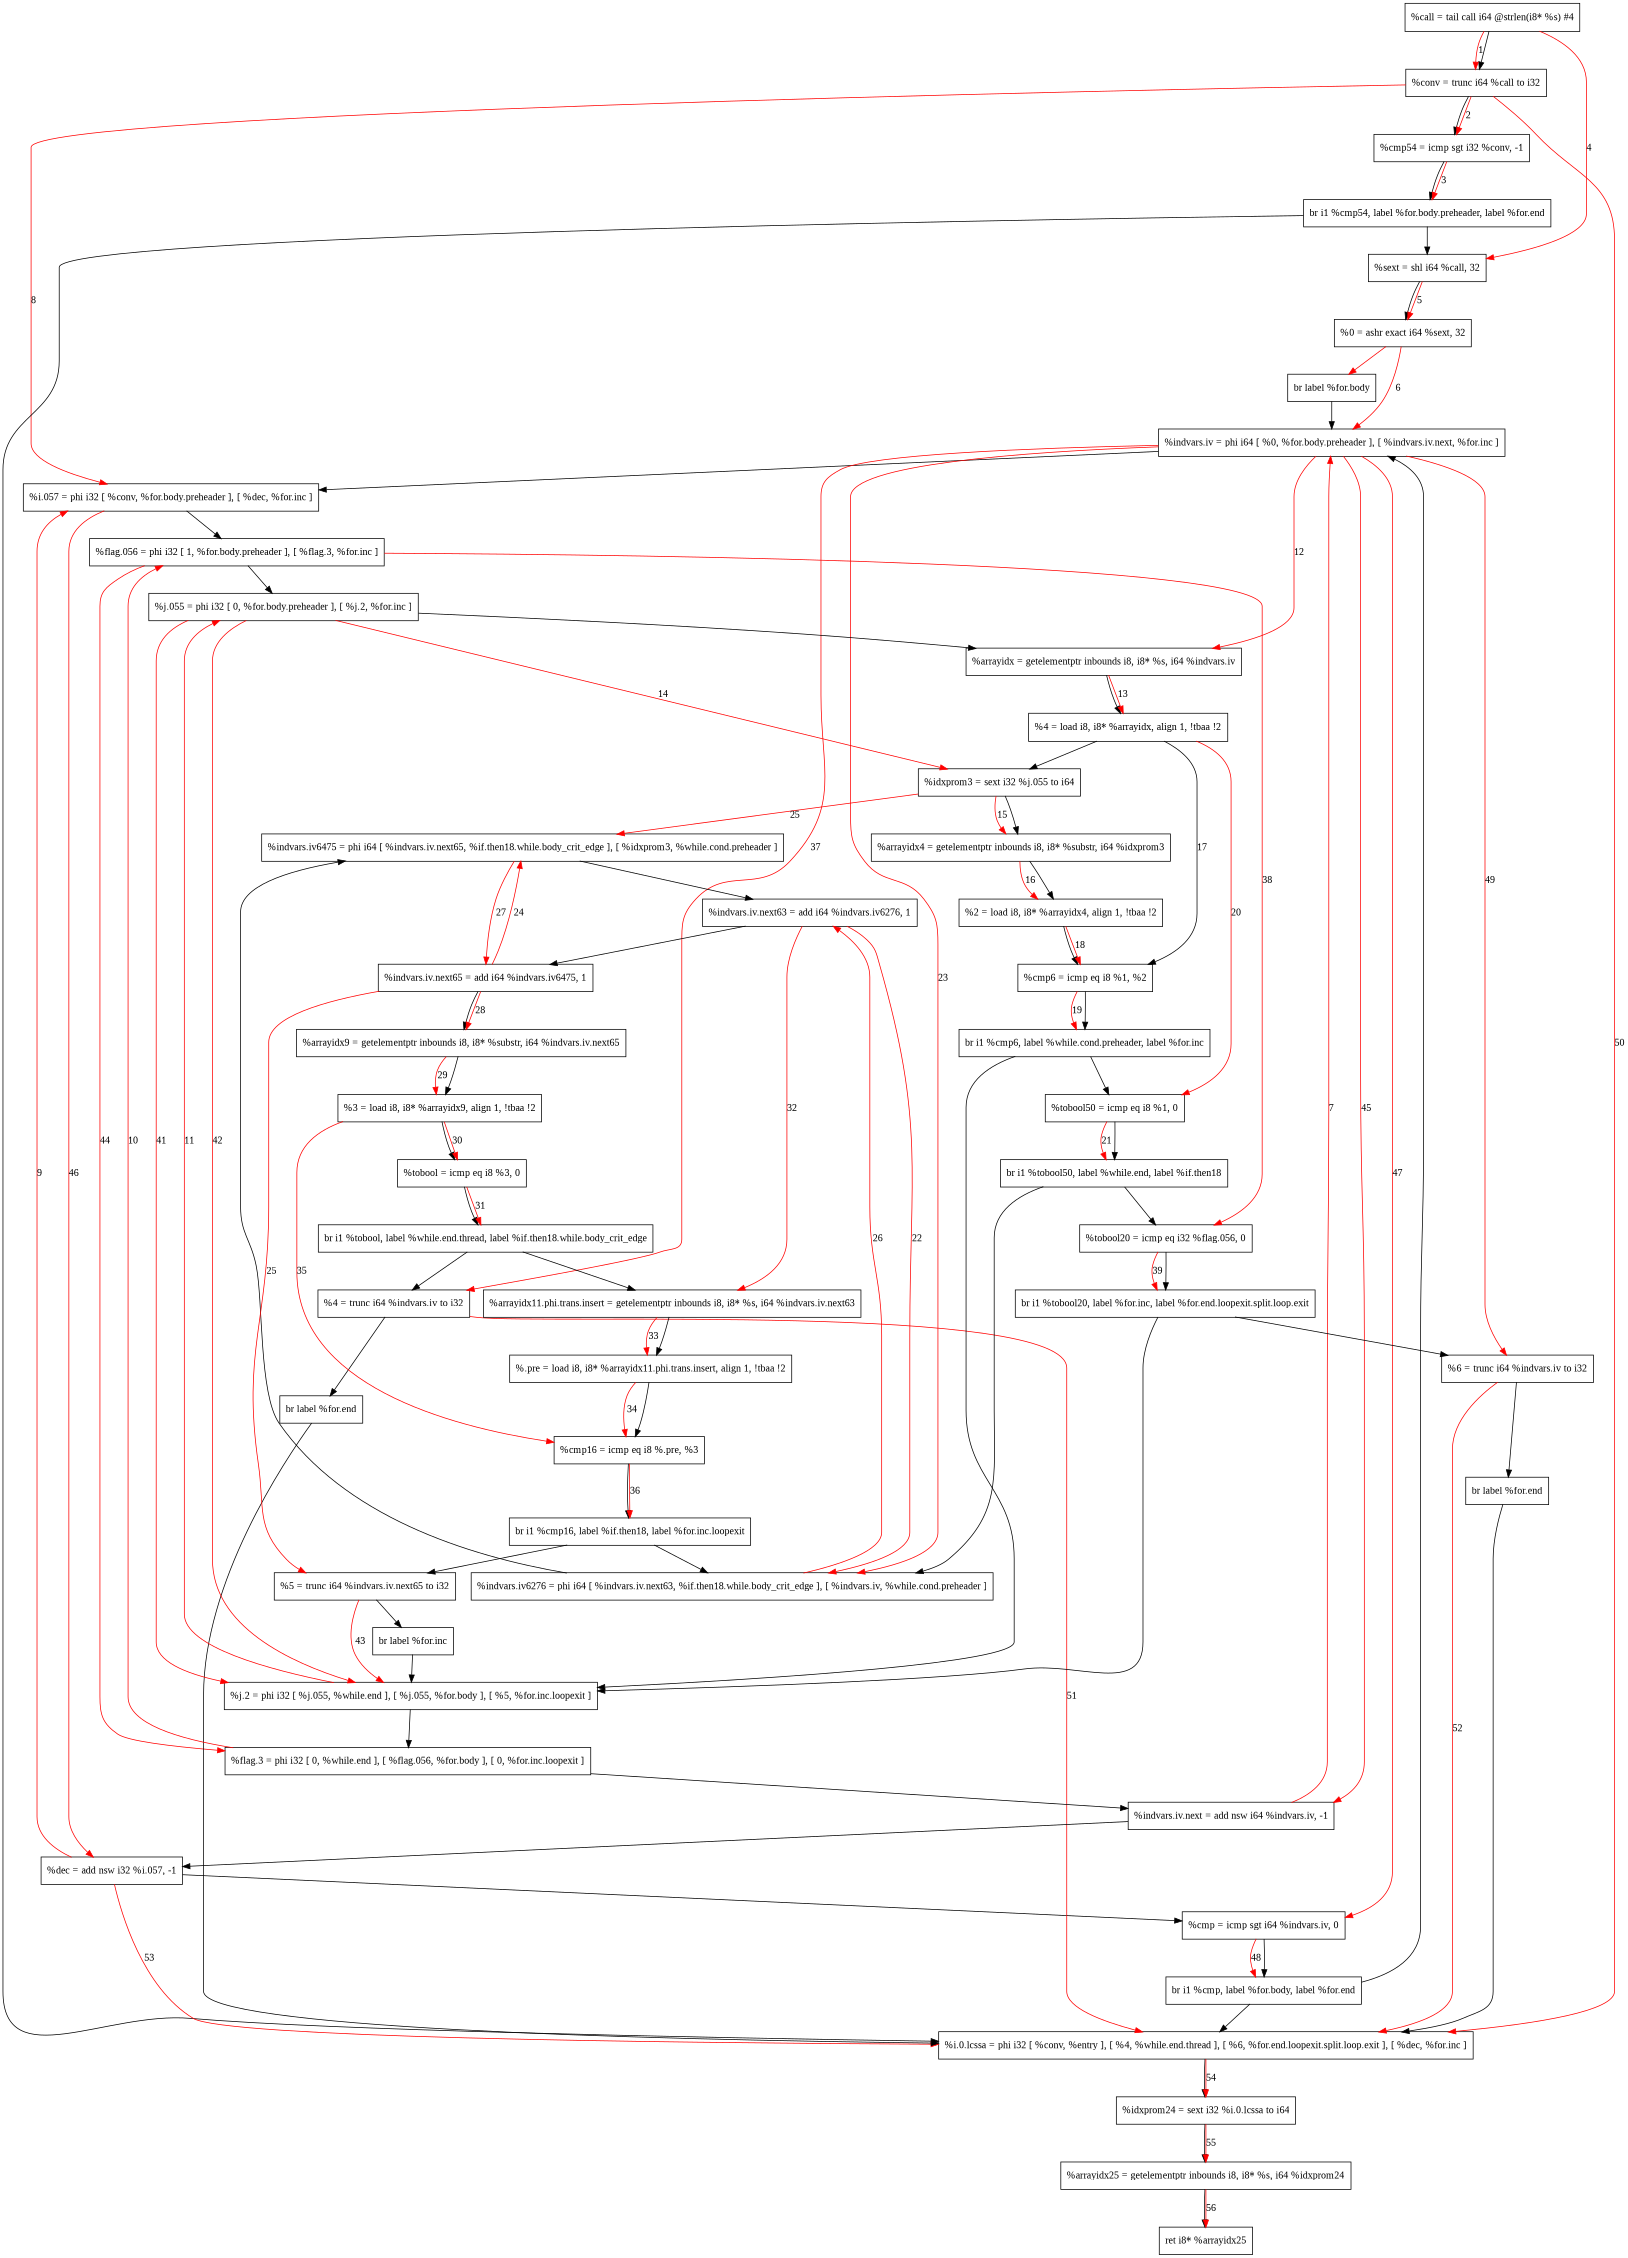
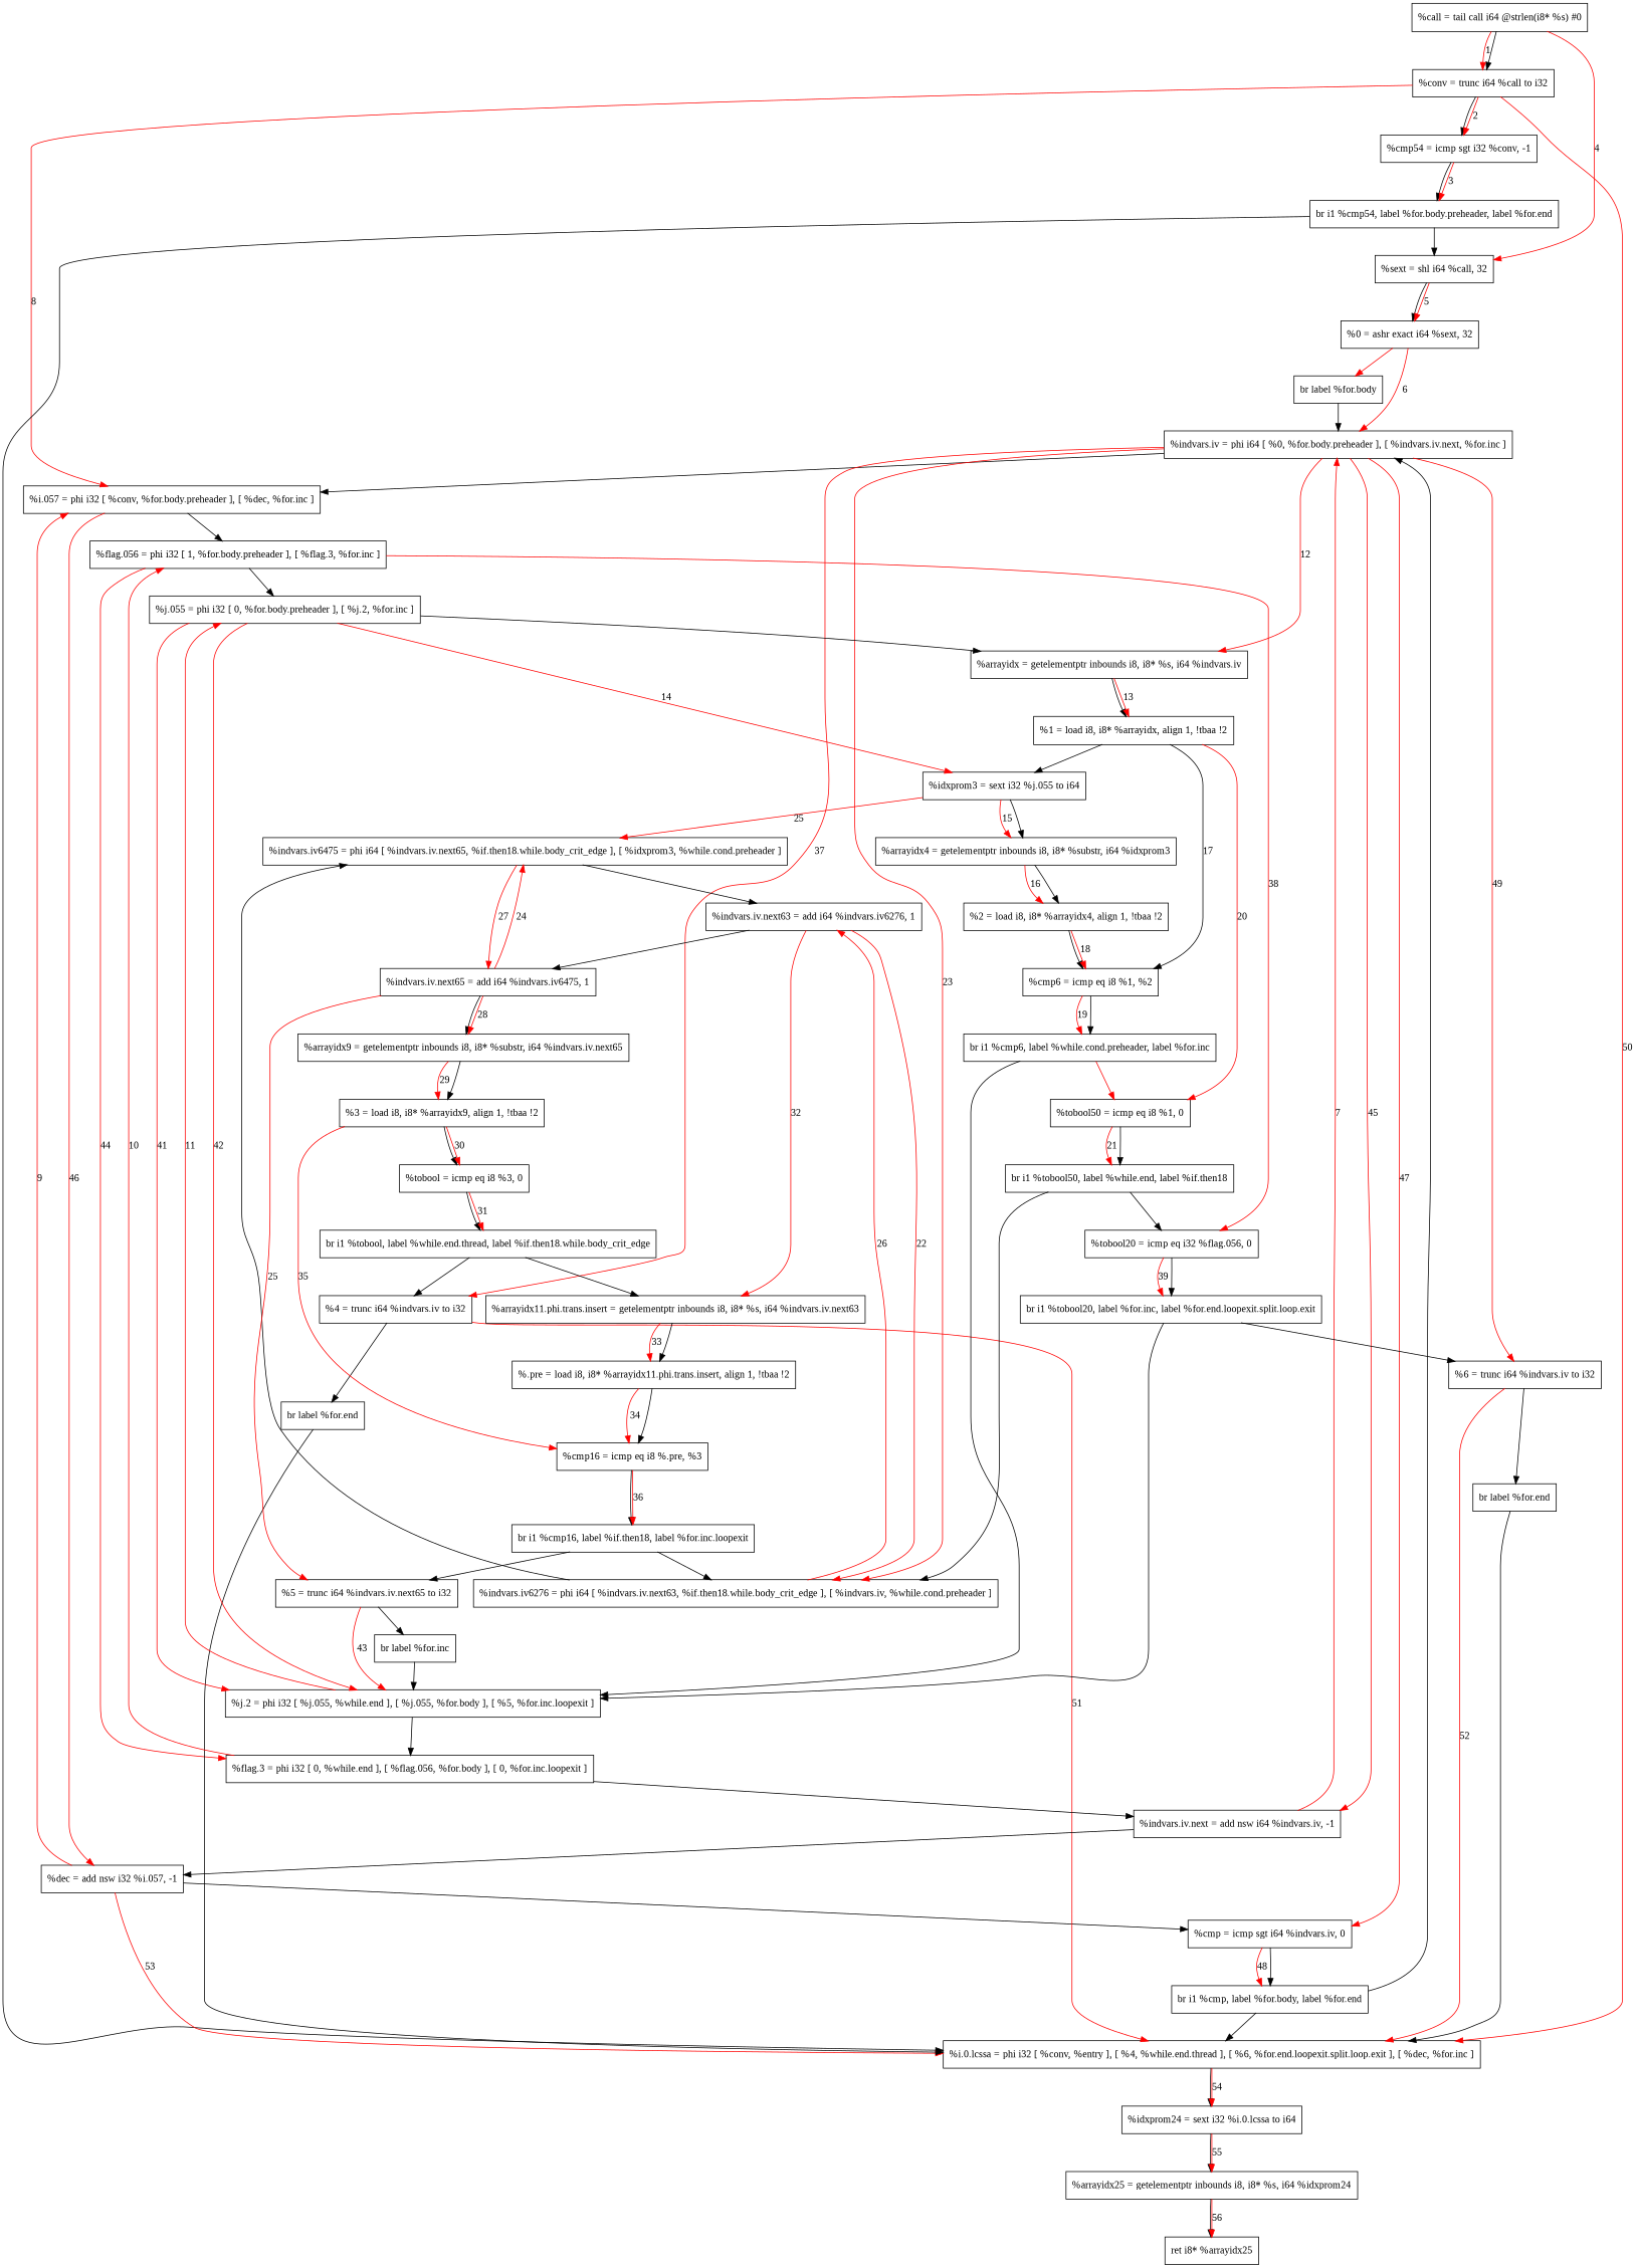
  digraph {
    fontname="Liberation Serif"
    node [fontname="Liberation Serif" shape=record]
    edge [fontname="Liberation Serif" color=red]
-   n1 [label="  %call = tail call i64 @strlen(i8* %s) #4"]
+   n1 [label="%call = tail call i64 @strlen(i8* %s) #0"]
    n2 [label="  %conv = trunc i64 %call to i32"]
    n3 [label="  %sext = shl i64 %call, 32"]
    n4 [label="  %cmp54 = icmp sgt i32 %conv, -1"]
    n5 [label="  %i.057 = phi i32 [ %conv, %for.body.preheader ], [ %dec, %for.inc ]"]
    n6 [label="  %i.0.lcssa = phi i32 [ %conv, %entry ], [ %4, %while.end.thread ], [ %6, %for.end.loopexit.split.loop.exit ], [ %dec, %for.inc ]"]
    n7 [label="  %0 = ashr exact i64 %sext, 32"]
    n8 [label="  br i1 %cmp54, label %for.body.preheader, label %for.end"]
    n9 [label="  %flag.056 = phi i32 [ 1, %for.body.preheader ], [ %flag.3, %for.inc ]"]
    n10 [label="  %dec = add nsw i32 %i.057, -1"]
    n11 [label="  %idxprom24 = sext i32 %i.0.lcssa to i64"]
    n12 [label="  br label %for.body"]
    n13 [label="  %indvars.iv = phi i64 [ %0, %for.body.preheader ], [ %indvars.iv.next, %for.inc ]"]
    n14 [label="  %arrayidx = getelementptr inbounds i8, i8* %s, i64 %indvars.iv"]
    n15 [label="  %indvars.iv6276 = phi i64 [ %indvars.iv.next63, %if.then18.while.body_crit_edge ], [ %indvars.iv, %while.cond.preheader ]"]
    n16 [label="  %4 = trunc i64 %indvars.iv to i32"]
    n17 [label="  %indvars.iv.next = add nsw i64 %indvars.iv, -1"]
    n18 [label="  %cmp = icmp sgt i64 %indvars.iv, 0"]
    n19 [label="  %6 = trunc i64 %indvars.iv to i32"]
-   n20 [label="%4 = load i8, i8* %arrayidx, align 1, !tbaa !2"]
+   n20 [label="  %1 = load i8, i8* %arrayidx, align 1, !tbaa !2"]
    n21 [label="  %indvars.iv6475 = phi i64 [ %indvars.iv.next65, %if.then18.while.body_crit_edge ], [ %idxprom3, %while.cond.preheader ]"]
    n22 [label="  %indvars.iv.next63 = add i64 %indvars.iv6276, 1"]
    n23 [label="  br label %for.end"]
    n24 [label="  br i1 %cmp, label %for.body, label %for.end"]
    n25 [label="  br label %for.end"]
    n26 [label="  %j.055 = phi i32 [ 0, %for.body.preheader ], [ %j.2, %for.inc ]"]
    n27 [label="  %tobool20 = icmp eq i32 %flag.056, 0"]
    n28 [label="  %flag.3 = phi i32 [ 0, %while.end ], [ %flag.056, %for.body ], [ 0, %for.inc.loopexit ]"]
    n29 [label="  %idxprom3 = sext i32 %j.055 to i64"]
    n30 [label="  %j.2 = phi i32 [ %j.055, %while.end ], [ %j.055, %for.body ], [ %5, %for.inc.loopexit ]"]
    n31 [label="  br i1 %tobool20, label %for.inc, label %for.end.loopexit.split.loop.exit"]
    n32 [label="  %arrayidx4 = getelementptr inbounds i8, i8* %substr, i64 %idxprom3"]
    n33 [label="  %cmp6 = icmp eq i8 %1, %2"]
    n34 [label="  %tobool50 = icmp eq i8 %1, 0"]
    n35 [label="  br i1 %cmp6, label %while.cond.preheader, label %for.inc"]
    n36 [label="  br i1 %tobool50, label %while.end, label %if.then18"]
    n37 [label="  %2 = load i8, i8* %arrayidx4, align 1, !tbaa !2"]
    n38 [label="  %indvars.iv.next65 = add i64 %indvars.iv6475, 1"]
    n39 [label="  %arrayidx11.phi.trans.insert = getelementptr inbounds i8, i8* %s, i64 %indvars.iv.next63"]
    n40 [label="  %arrayidx9 = getelementptr inbounds i8, i8* %substr, i64 %indvars.iv.next65"]
    n41 [label="  %5 = trunc i64 %indvars.iv.next65 to i32"]
    n42 [label="  %.pre = load i8, i8* %arrayidx11.phi.trans.insert, align 1, !tbaa !2"]
    n43 [label="  %3 = load i8, i8* %arrayidx9, align 1, !tbaa !2"]
    n44 [label="  br label %for.inc"]
    n45 [label="  %tobool = icmp eq i8 %3, 0"]
    n46 [label="  %cmp16 = icmp eq i8 %.pre, %3"]
    n47 [label="  br i1 %tobool, label %while.end.thread, label %if.then18.while.body_crit_edge"]
    n48 [label="  br i1 %cmp16, label %if.then18, label %for.inc.loopexit"]
    n49 [label="  %arrayidx25 = getelementptr inbounds i8, i8* %s, i64 %idxprom24"]
    n50 [label="  ret i8* %arrayidx25"]
    n1 -> n2 [color=""]
    n1 -> n2 [label=1]
    n1 -> n3 [label=4]
    n2 -> n4 [color=""]
    n2 -> n4 [label=2]
    n2 -> n5 [label=8]
    n2 -> n6 [label=50]
    n3 -> n7 [color=""]
    n3 -> n7 [label=5]
    n4 -> n8 [color=""]
    n4 -> n8 [label=3]
    n5 -> n9 [color=""]
    n5 -> n10 [label=46]
    n6 -> n11 [color=""]
    n6 -> n11 [label=54]
    n7 -> n12
    n7 -> n13 [label=6]
    n8 -> n3 [color=""]
    n8 -> n6 [color=""]
    n9 -> n26 [color=""]
    n9 -> n27 [label=38]
    n9 -> n28 [label=44]
    n10 -> n5 [label=9]
    n10 -> n6 [label=53]
    n10 -> n18 [color=""]
    n11 -> n49 [color=""]
    n11 -> n49 [label=55]
    n12 -> n13 [color=""]
    n13 -> n5 [color=""]
    n13 -> n14 [label=12]
    n13 -> n15 [label=23]
    n13 -> n16 [label=37]
    n13 -> n17 [label=45]
    n13 -> n18 [label=47]
    n13 -> n19 [label=49]
    n14 -> n20 [color=""]
    n14 -> n20 [label=13]
    n15 -> n21 [color=""]
    n15 -> n22 [label=26]
    n16 -> n6 [label=51]
    n16 -> n23 [color=""]
    n17 -> n10 [color=""]
    n17 -> n13 [label=7]
    n18 -> n24 [color=""]
    n18 -> n24 [label=48]
    n19 -> n6 [label=52]
    n19 -> n25 [color=""]
    n20 -> n29 [color=""]
    n20 -> n33 [color=black label=17]
    n20 -> n34 [label=20]
    n21 -> n22 [color=""]
    n21 -> n38 [label=27]
    n22 -> n15 [label=22]
    n22 -> n38 [color=""]
    n22 -> n39 [label=32]
    n23 -> n6 [color=""]
    n24 -> n6 [color=""]
    n24 -> n13 [color=""]
    n25 -> n6 [color=""]
    n26 -> n14 [color=""]
    n26 -> n29 [label=14]
    n26 -> n30 [label=41]
    n26 -> n30 [label=42]
    n27 -> n31 [color=""]
    n27 -> n31 [label=39]
    n28 -> n9 [label=10]
    n28 -> n17 [color=""]
    n29 -> n21 [label=25]
    n29 -> n32 [color=""]
    n29 -> n32 [label=15]
    n30 -> n26 [label=11]
    n30 -> n28 [color=""]
    n31 -> n19 [color=""]
    n31 -> n30 [color=""]
    n32 -> n37 [color=""]
    n32 -> n37 [label=16]
    n33 -> n35 [color=""]
    n33 -> n35 [label=19]
    n34 -> n36 [color=""]
    n34 -> n36 [label=21]
    n35 -> n30 [color=""]
-   n35 -> n34 [color=""]
+   n35 -> n34
    n36 -> n15 [color=""]
    n36 -> n27 [color=""]
    n37 -> n33 [color=""]
    n37 -> n33 [label=18]
    n38 -> n21 [label=24]
    n38 -> n40 [color=""]
    n38 -> n40 [label=28]
    n38 -> n41 [label=25]
    n39 -> n42 [color=""]
    n39 -> n42 [label=33]
    n40 -> n43 [color=""]
    n40 -> n43 [label=29]
    n41 -> n30 [label=43]
    n41 -> n44 [color=""]
    n42 -> n46 [color=""]
    n42 -> n46 [label=34]
    n43 -> n45 [color=""]
    n43 -> n45 [label=30]
    n43 -> n46 [label=35]
    n44 -> n30 [color=""]
    n45 -> n47 [color=""]
    n45 -> n47 [label=31]
    n46 -> n48 [color=""]
    n46 -> n48 [label=36]
    n47 -> n16 [color=""]
    n47 -> n39 [color=""]
    n48 -> n15 [color=""]
    n48 -> n41 [color=""]
    n49 -> n50 [color=""]
    n49 -> n50 [label=56]
  }
